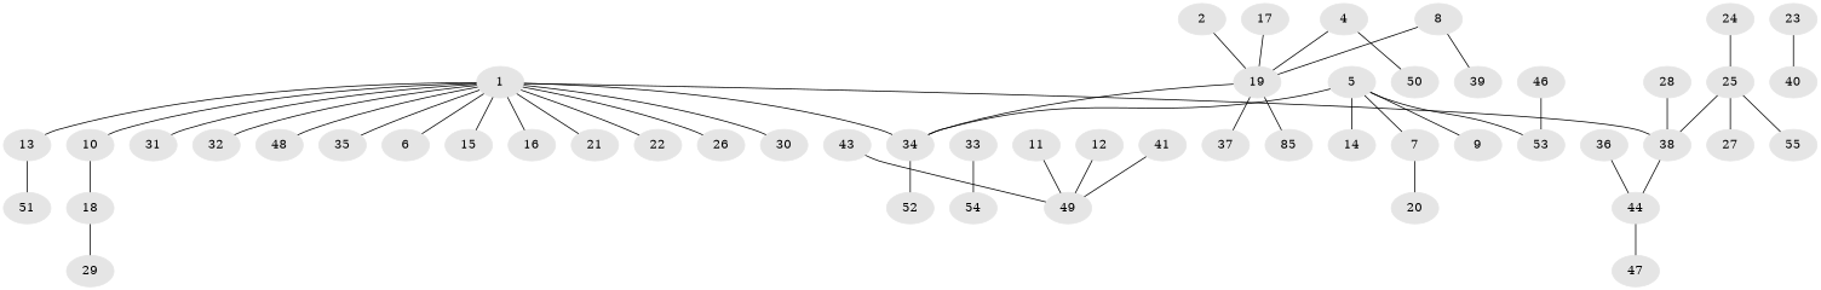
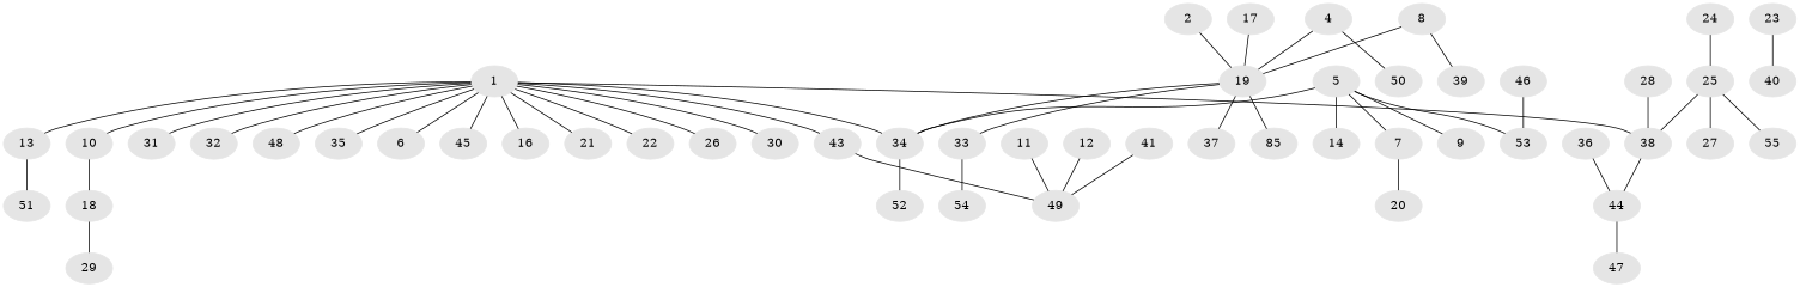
  graph {
    node [color=gray90 style=filled]
    edge [weight=1.0]
    1
    6
    10
    13
-   15
+   15 [label=45]
    16
    21
    22
    26
    30
    31
    32
    34
    35
    38
    43
    48
    18
    51
    52
    44
    49
    2
    19
    33
    37
    n27 [label=85]
    25
    27
    55
    4
    50
    5
    7
    9
    14
    53
    20
    8
    39
    29
    11
    12
    17
    54
    23
    40
    24
    28
    36
    47
    41
    46
    1 -- 6
    1 -- 10
    1 -- 13
    1 -- 15
    1 -- 16
    1 -- 21
    1 -- 22
    1 -- 26
    1 -- 30
    1 -- 31
    1 -- 32
    1 -- 34
    1 -- 35
    1 -- 38
+   1 -- 43
    1 -- 48
    10 -- 18
    13 -- 51
    34 -- 52
    38 -- 44
    43 -- 49
    18 -- 29
    44 -- 47
    2 -- 19
    19 -- 34
+   19 -- 33
    19 -- 37
    19 -- n27
    33 -- 54
    25 -- 38
    25 -- 27
    25 -- 55
    4 -- 19
    4 -- 50
    5 -- 34
    5 -- 7
    5 -- 9
    5 -- 14
    5 -- 53
    7 -- 20
    8 -- 19
    8 -- 39
    11 -- 49
    12 -- 49
    17 -- 19
    23 -- 40
    24 -- 25
    28 -- 38
    36 -- 44
    41 -- 49
    46 -- 53
  }
